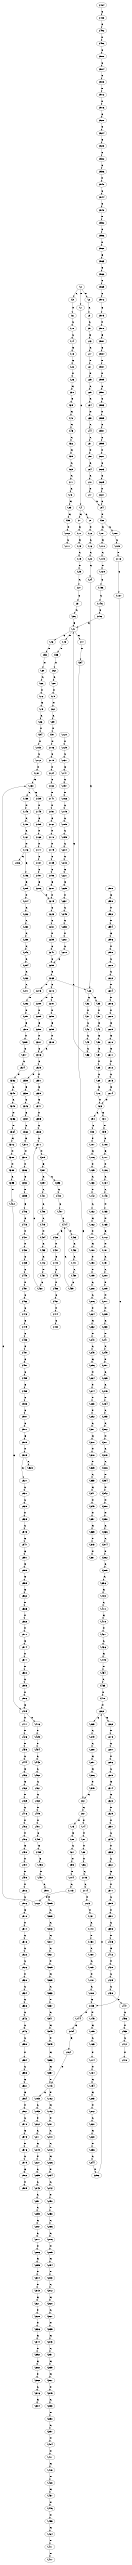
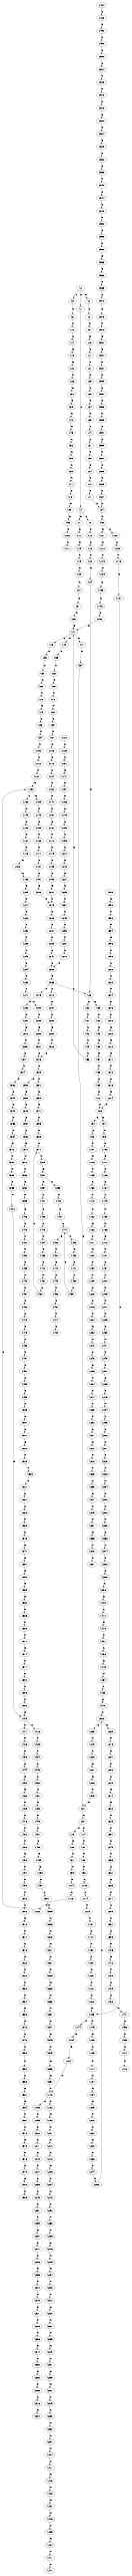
  strict digraph {
    S0
    S1
    S2
    S3
    S4
    S5
    S6
    S7
    S8
    S9
    S10
    S11
    S12
    S13
    S14
    S15
    S16
    S17
    S18
    S19
    S20
    S21
    S22
    S23
    S24
    S25
    S26
    S27
    S28
    S29
    S30
    S31
    S32
    S33
    S34
    S35
    S36
    S37
    S38
    S39
    S40
    S41
    S42
    S43
    S44
    S45
    S46
    S47
    S48
    S49
    S50
    S51
    S52
    S53
    S54
    S55
    S56
    S57
    S58
    S59
    S60
    S61
    S62
    S63
    S64
    S65
    S66
    S67
    S68
    S69
    S70
    S71
    S72
    S73
    S74
    S75
    S76
    S77
    S78
    S79
    S80
    S81
    S82
    S83
    S84
    S85
    S86
    S87
    S88
    S89
    S90
    S91
    S92
    S93
    S94
    S95
    S96
    S97
    S98
    S99
    S100
    S101
    S102
    S103
    S104
    S105
    S106
    S107
    S108
    S109
    S110
    S111
    S112
    S113
    S114
    S115
    S116
    S117
    S118
    S119
    S121
    S122
    S123
    S124
    S125
    S126
    S127
    S128
    S120
    S129
    S130
    S131
    S132
    S133
    S134
    S135
    S136
    S137
    S138
    S139
    S140
    S141
    S142
    S143
    S144
    S145
    S146
    S147
    S148
    S149
    S150
    S151
    S152
    S153
    S154
    S155
    S156
    S157
    S158
    S159
    S160
    S161
    S162
    S163
    S164
    S165
    S166
    S167
    S168
    S169
    S170
    S171
    S172
    S173
    S174
    S175
    S176
    S177
    S178
    S179
    S180
    S181
    S182
    S183
    S184
    S185
    S186
    S187
    S188
    S189
    S190
    S191
    S192
    S193
    S194
    S195
    S196
    S197
    S198
    S199
    S200
    S201
    S202
    S203
    S204
    S205
    S206
    S207
    S208
    S209
    S210
    S211
    S212
    S213
    S214
    S215
    S216
    S217
    S218
    S219
    S220
    S221
    S222
    S223
    S224
    S225
    S226
    S227
    S228
    S229
    S230
    S231
    S232
    S233
    S234
    S235
    S236
    S237
    S238
    S239
    S240
    S241
    S242
    S243
    S244
    S245
    S246
    S247
    S248
    S249
    S250
    S251
    S252
    S253
    S254
    S255
    S256
    S257
    S258
    S259
    S260
    S261
    S262
    S263
    S264
    S265
    S266
    S267
    S268
    S269
    S270
    S271
    S272
    S273
    S274
    S275
    S276
    S277
    S278
    S279
    S280
    S281
    S282
    S283
    S284
    S285
    S286
    S287
    S288
    S289
    S290
    S291
    S292
    S293
    S294
    S295
    S296
    S297
    S298
    S299
    S300
    S301
    S302
    S303
    S304
    S305
    S306
    S307
    S308
    S309
    S310
    S311
    S312
    S313
    S314
    S315
    S316
    S317
    S318
    S319
    S320
    S321
    S322
    S323
    S324
    S325
    S326
    S327
    S328
    S329
    S330
    S331
    S332
    S333
    S334
    S335
    S336
    S337
    S338
    S339
    S340
    S341
    S342
    S343
    S344
    S345
    S346
    S347
    S348
    S349
    S350
    S351
    S352
    S353
    S354
    S355
    S356
    S357
    S358
    S359
    S360
    S361
    S362
    S363
    S364
    S365
    S366
    S367
    S368
    S369
    S370
    S371
    S372
    S373
    S374
    S375
    S376
    S377
    S378
    S379
    S380
    S381
    S382
    S383
    S384
    S385
    S386
    S387
    S388
    S389
    S390
    S391
    S392
    S393
    S394
    S395
    S396
    S397
    S398
    S399
    S400
    S401
    S402
    S403
    S404
    S405
    S406
    S407
    S408
    S409
    S410
    S411
    S412
    S413
    S414
    S415
    S416
    S417
    S418
    S419
    S420
    S421
    S422
    S423
    S424
    S425
    S426
    S427
    S428
    S429
    S430
    S431
    S432
    S433
    S434
    S435
    S436
    S437
    S438
    S439
    S440
    S441
    S442
    S443
    S444
    S445
    S446
    S447
    S448
    S449
    S450
    S451
    S452
    S453
    S454
    S455
    S456
    S457
    S458
    S459
    S460
    S461
    S462
    S463
    S464
    S465
    S466
    S467
    S468
    S469
    S470
    S471
    S472
    S473
    S474
    S475
    S476
    S477
    S478
    S479
    S480
    S481
    S482
    S483
    S485
    S486
    S487
    S484
    S488
    S489
    S490
    S491
    S492
    S493
    S494
    S495
    S496
    S497
    S498
    S499
    S500
    S501
    S502
    S503
    S504
    S505
    S506
    S507
    S508
    S509
    S510
    S511
    S512
    S513
    S514
    S515
    S516
    S517
    S518
    S519
    S520
    S521
    S522
    S523
    S524
    S525
    S526
    S527
    S528
    S529
    S530
    S531
    S532
    S533
    S534
    S535
    S536
    S537
    S538
    S539
    S540
    S541
    S542
    S543
    S544
    S545
    S546
    S547
    S548
    S549
    S550
    S551
    S552
    S553
    S554
    S555
    S556
    S557
    S558
    S559
    S560
    S561
    S562
    S563
    S564
    S565
    S566
    S567
    S568
    S569
    S570
    S571
    S572
    S573
    S574
    S575
    S576
    S577
    S578
    S579
    S580
    S581
    S582
    S583
    S584
    S585
    S586
    S587
    S589
    S588
    S590
    S591
    S592
    S593
    S594
    S595
    S596
    S597
    S598
    S599
    S600
    S601
    S602
    S603
    S604
    S605
    S606
    S607
    S608
    S609
    S610
    S611
    S612
    S613
    S614
    S0 -> S1 [label=T]
    S0 -> S2 [label=A]
    S0 -> S3 [label=C]
    S1 -> S4 [label=C]
    S2 -> S5 [label=C]
    S3 -> S6 [label=A]
    S4 -> S7 [label=G]
    S4 -> S8 [label=C]
    S5 -> S9 [label=C]
    S6 -> S10 [label=C]
    S7 -> S11 [label=G]
    S8 -> S12 [label=T]
    S9 -> S13 [label=G]
    S10 -> S14 [label=C]
    S11 -> S15 [label=G]
    S12 -> S16 [label=C]
    S13 -> S17 [label=G]
    S14 -> S18 [label=G]
    S15 -> S19 [label=C]
    S16 -> S20 [label=C]
    S17 -> S21 [label=T]
    S18 -> S22 [label=G]
    S19 -> S23 [label=A]
    S20 -> S24 [label=G]
    S21 -> S25 [label=T]
    S22 -> S26 [label=T]
    S23 -> S27 [label=C]
    S24 -> S28 [label=G]
    S25 -> S29 [label=C]
    S26 -> S30 [label=G]
    S27 -> S31 [label=C]
    S28 -> S32 [label=C]
    S28 -> S33 [label=G]
    S29 -> S34 [label=G]
    S30 -> S35 [label=G]
    S31 -> S36 [label=C]
    S32 -> S37 [label=A]
    S33 -> S38 [label=T]
    S34 -> S39 [label=A]
    S35 -> S40 [label=G]
    S36 -> S41 [label=G]
    S37 -> S42 [label=C]
    S38 -> S43 [label=G]
    S39 -> S44 [label=C]
    S40 -> S45 [label=G]
    S41 -> S46 [label=C]
    S41 -> S47 [label=G]
    S41 -> S48 [label=A]
    S42 -> S49 [label=C]
    S43 -> S50 [label=G]
    S44 -> S51 [label=C]
    S45 -> S52 [label=C]
    S46 -> S53 [label=T]
    S47 -> S54 [label=T]
    S48 -> S55 [label=T]
    S49 -> S56 [label=C]
    S50 -> S57 [label=G]
    S51 -> S58 [label=T]
    S52 -> S59 [label=G]
    S53 -> S60 [label=A]
    S54 -> S61 [label=G]
    S55 -> S62 [label=T]
    S56 -> S41 [label=G]
    S57 -> S63 [label=A]
    S58 -> S64 [label=C]
    S59 -> S65 [label=C]
    S60 -> S66 [label=C]
    S61 -> S67 [label=G]
    S62 -> S68 [label=C]
    S63 -> S69 [label=C]
    S64 -> S70 [label=C]
    S65 -> S71 [label=C]
    S66 -> S72 [label=T]
    S67 -> S73 [label=T]
    S67 -> S74 [label=A]
    S68 -> S75 [label=T]
    S69 -> S76 [label=G]
    S70 -> S77 [label=T]
    S71 -> S78 [label=G]
    S72 -> S79 [label=G]
    S73 -> S80 [label=G]
    S74 -> S81 [label=A]
    S75 -> S82 [label=A]
    S76 -> S83 [label=A]
    S77 -> S84 [label=C]
    S78 -> S85 [label=G]
    S79 -> S86 [label=C]
    S80 -> S87 [label=C]
    S81 -> S88 [label=A]
    S82 -> S89 [label=C]
    S83 -> S90 [label=C]
    S83 -> S91 [label=G]
    S84 -> S92 [label=T]
    S85 -> S93 [label=G]
    S86 -> S94 [label=A]
    S87 -> S95 [label=A]
    S88 -> S96 [label=A]
    S89 -> S97 [label=A]
    S90 -> S98 [label=G]
    S91 -> S99 [label=A]
    S92 -> S100 [label=C]
    S92 -> S101 [label=G]
    S93 -> S102 [label=T]
    S94 -> S103 [label=A]
    S95 -> S104 [label=A]
    S96 -> S105 [label=C]
    S97 -> S106 [label=A]
    S98 -> S107 [label=T]
    S99 -> S108 [label=C]
    S100 -> S109 [label=C]
    S101 -> S110 [label=G]
    S102 -> S111 [label=C]
    S103 -> S112 [label=C]
    S104 -> S113 [label=C]
    S105 -> S114 [label=C]
    S106 -> S115 [label=C]
    S107 -> S116 [label=G]
    S108 -> S117 [label=G]
    S109 -> S118 [label=T]
    S110 -> S119 [label=C]
    S112 -> S121 [label=T]
    S113 -> S122 [label=T]
    S114 -> S123 [label=T]
    S115 -> S124 [label=T]
    S116 -> S125 [label=T]
    S117 -> S126 [label=T]
    S118 -> S127 [label=C]
    S119 -> S128 [label=A]
    S121 -> S130 [label=G]
    S122 -> S130 [label=G]
    S123 -> S131 [label=T]
    S124 -> S132 [label=G]
    S125 -> S133 [label=C]
    S126 -> S134 [label=C]
    S127 -> S135 [label=G]
    S128 -> S136 [label=C]
    S120 -> S129 [label=A]
    S129 -> S137 [label=C]
    S130 -> S138 [label=C]
    S130 -> S139 [label=G]
    S131 -> S140 [label=C]
    S132 -> S141 [label=A]
    S133 -> S142 [label=T]
    S134 -> S143 [label=C]
    S135 -> S144 [label=T]
    S135 -> S145 [label=A]
    S136 -> S146 [label=C]
    S137 -> S147 [label=G]
    S138 -> S148 [label=A]
    S139 -> S149 [label=A]
    S140 -> S150 [label=T]
    S141 -> S151 [label=A]
    S142 -> S152 [label=C]
    S143 -> S153 [label=A]
    S144 -> S154 [label=G]
    S145 -> S155 [label=G]
    S146 -> S156 [label=C]
    S147 -> S157 [label=C]
    S148 -> S158 [label=G]
    S149 -> S159 [label=G]
    S150 -> S160 [label=C]
    S151 -> S161 [label=G]
    S152 -> S162 [label=G]
    S153 -> S163 [label=A]
    S154 -> S164 [label=G]
    S155 -> S165 [label=C]
    S156 -> S41 [label=G]
    S157 -> S166 [label=A]
    S158 -> S167 [label=C]
    S159 -> S168 [label=T]
    S160 -> S169 [label=C]
    S161 -> S170 [label=T]
    S162 -> S171 [label=T]
    S163 -> S172 [label=G]
    S164 -> S173 [label=T]
    S165 -> S174 [label=T]
    S166 -> S175 [label=C]
    S167 -> S176 [label=A]
    S168 -> S177 [label=A]
    S169 -> S178 [label=T]
    S170 -> S179 [label=A]
    S171 -> S180 [label=G]
    S172 -> S181 [label=A]
    S173 -> S182 [label=T]
    S173 -> S183 [label=C]
    S174 -> S184 [label=A]
    S175 -> S185 [label=C]
    S176 -> S186 [label=G]
    S177 -> S187 [label=G]
    S178 -> S188 [label=C]
    S179 -> S189 [label=G]
    S180 -> S190 [label=T]
    S181 -> S191 [label=C]
    S182 -> S192 [label=G]
    S183 -> S193 [label=C]
    S184 -> S194 [label=G]
    S185 -> S195 [label=C]
-   S176 -> S196 [label=G]
+   S186 -> S196 [label=G]
    S187 -> S197 [label=G]
    S188 -> S135 [label=G]
    S189 -> S198 [label=G]
    S190 -> S199 [label=T]
    S191 -> S200 [label=C]
    S192 -> S201 [label=T]
    S193 -> S202 [label=T]
    S194 -> S203 [label=G]
    S195 -> S204 [label=C]
    S196 -> S205 [label=G]
    S197 -> S206 [label=G]
    S198 -> S207 [label=G]
    S199 -> S208 [label=C]
    S200 -> S209 [label=T]
    S201 -> S210 [label=C]
    S202 -> S211 [label=C]
    S203 -> S212 [label=A]
    S204 -> S213 [label=C]
    S205 -> S214 [label=T]
    S206 -> S215 [label=T]
    S207 -> S215 [label=T]
    S208 -> S216 [label=C]
    S209 -> S217 [label=A]
    S210 -> S218 [label=C]
    S211 -> S219 [label=G]
    S212 -> S220 [label=C]
    S213 -> S221 [label=G]
    S214 -> S222 [label=G]
    S215 -> S223 [label=C]
    S216 -> S224 [label=T]
    S217 -> S225 [label=A]
    S218 -> S226 [label=G]
    S219 -> S227 [label=A]
    S220 -> S228 [label=G]
    S221 -> S229 [label=G]
    S222 -> S230 [label=C]
    S223 -> S231 [label=C]
    S224 -> S232 [label=G]
    S225 -> S233 [label=G]
    S226 -> S234 [label=T]
    S227 -> S235 [label=C]
    S228 -> S236 [label=A]
    S229 -> S237 [label=T]
    S230 -> S238 [label=G]
    S231 -> S239 [label=T]
    S232 -> S240 [label=A]
    S233 -> S241 [label=A]
    S234 -> S242 [label=C]
    S235 -> S243 [label=C]
    S236 -> S244 [label=C]
    S237 -> S245 [label=C]
    S238 -> S246 [label=G]
    S239 -> S247 [label=C]
    S240 -> S248 [label=C]
    S241 -> S249 [label=G]
    S242 -> S250 [label=T]
    S243 -> S251 [label=C]
    S244 -> S252 [label=A]
    S245 -> S253 [label=C]
    S246 -> S254 [label=C]
    S247 -> S255 [label=C]
    S248 -> S256 [label=G]
    S249 -> S257 [label=T]
    S250 -> S258 [label=T]
    S251 -> S259 [label=C]
    S252 -> S260 [label=A]
    S253 -> S261 [label=T]
    S254 -> S262 [label=G]
    S255 -> S263 [label=G]
    S256 -> S264 [label=A]
    S257 -> S265 [label=C]
    S258 -> S266 [label=C]
    S259 -> S267 [label=G]
    S260 -> S268 [label=G]
    S260 -> S269 [label=C]
    S261 -> S270 [label=C]
    S262 -> S271 [label=C]
    S263 -> S28 [label=G]
    S263 -> S272 [label=C]
    S263 -> S273 [label=T]
    S264 -> S274 [label=T]
    S265 -> S275 [label=C]
    S266 -> S276 [label=C]
    S267 -> S277 [label=C]
    S268 -> S278 [label=A]
    S269 -> S279 [label=C]
    S270 -> S255 [label=C]
-   S272 -> S280 [label=A]
+   S271 -> S280 [label=A]
    S272 -> S281 [label=A]
    S273 -> S282 [label=A]
    S274 -> S283 [label=T]
    S275 -> S284 [label=A]
    S276 -> S285 [label=A]
    S277 -> S286 [label=A]
    S278 -> S287 [label=C]
    S279 -> S288 [label=C]
    S280 -> S289 [label=T]
    S281 -> S290 [label=T]
    S282 -> S291 [label=T]
    S283 -> S292 [label=T]
    S284 -> S293 [label=C]
    S285 -> S294 [label=G]
    S286 -> S295 [label=G]
    S287 -> S296 [label=T]
    S288 -> S297 [label=G]
    S289 -> S298 [label=G]
    S290 -> S299 [label=G]
    S291 -> S300 [label=G]
    S292 -> S301 [label=C]
    S293 -> S302 [label=G]
    S294 -> S303 [label=T]
    S295 -> S304 [label=A]
    S296 -> S305 [label=C]
    S297 -> S306 [label=G]
    S298 -> S307 [label=A]
    S299 -> S308 [label=A]
    S300 -> S309 [label=A]
    S301 -> S310 [label=G]
    S302 -> S311 [label=A]
    S303 -> S312 [label=C]
    S304 -> S313 [label=A]
    S305 -> S314 [label=G]
    S306 -> S315 [label=T]
    S307 -> S316 [label=C]
    S308 -> S316 [label=C]
    S309 -> S317 [label=C]
    S310 -> S318 [label=A]
    S311 -> S319 [label=C]
    S312 -> S320 [label=G]
    S313 -> S321 [label=G]
    S314 -> S322 [label=G]
    S315 -> S61 [label=G]
    S316 -> S323 [label=C]
    S317 -> S324 [label=C]
    S318 -> S325 [label=T]
    S319 -> S326 [label=G]
    S320 -> S327 [label=C]
    S321 -> S328 [label=T]
    S322 -> S329 [label=A]
    S323 -> S330 [label=T]
    S323 -> S331 [label=A]
    S324 -> S332 [label=T]
    S325 -> S333 [label=C]
    S326 -> S334 [label=A]
    S327 -> S335 [label=A]
    S328 -> S336 [label=A]
    S329 -> S337 [label=A]
    S330 -> S338 [label=G]
    S331 -> S339 [label=G]
    S332 -> S340 [label=C]
    S333 -> S341 [label=G]
    S334 -> S342 [label=A]
    S335 -> S343 [label=G]
    S336 -> S344 [label=G]
    S337 -> S345 [label=C]
    S338 -> S346 [label=C]
    S339 -> S347 [label=G]
    S340 -> S348 [label=C]
    S341 -> S349 [label=A]
    S342 -> S350 [label=A]
    S343 -> S351 [label=C]
    S344 -> S352 [label=A]
    S345 -> S353 [label=T]
    S346 -> S354 [label=G]
    S347 -> S355 [label=A]
    S348 -> S356 [label=A]
    S349 -> S357 [label=A]
    S350 -> S358 [label=A]
    S351 -> S359 [label=G]
    S352 -> S360 [label=G]
    S353 -> S361 [label=C]
    S354 -> S362 [label=C]
    S355 -> S363 [label=C]
    S356 -> S364 [label=A]
    S357 -> S365 [label=G]
    S358 -> S366 [label=G]
    S359 -> S367 [label=G]
    S360 -> S368 [label=T]
    S361 -> S369 [label=G]
    S362 -> S370 [label=G]
    S363 -> S371 [label=C]
    S364 -> S372 [label=G]
    S365 -> S373 [label=T]
    S366 -> S374 [label=G]
    S367 -> S375 [label=T]
    S368 -> S376 [label=C]
    S369 -> S377 [label=A]
    S370 -> S378 [label=A]
    S371 -> S379 [label=A]
    S372 -> S380 [label=A]
    S373 -> S381 [label=A]
    S374 -> S382 [label=T]
    S375 -> S383 [label=C]
    S376 -> S384 [label=G]
    S377 -> S385 [label=C]
    S378 -> S386 [label=A]
    S379 -> S387 [label=G]
    S380 -> S388 [label=A]
    S382 -> S389 [label=C]
    S383 -> S390 [label=A]
    S385 -> S391 [label=T]
    S386 -> S392 [label=G]
    S387 -> S393 [label=C]
    S387 -> S394 [label=G]
    S388 -> S395 [label=C]
    S389 -> S396 [label=C]
    S390 -> S397 [label=C]
    S391 -> S398 [label=C]
    S392 -> S399 [label=A]
    S393 -> S400 [label=C]
    S394 -> S401 [label=C]
    S395 -> S402 [label=A]
    S396 -> S403 [label=G]
    S397 -> S404 [label=A]
    S398 -> S405 [label=A]
    S399 -> S406 [label=G]
    S400 -> S407 [label=C]
    S401 -> S408 [label=C]
    S402 -> S409 [label=G]
    S403 -> S410 [label=C]
    S404 -> S411 [label=A]
    S405 -> S412 [label=G]
    S406 -> S413 [label=G]
    S407 -> S414 [label=C]
    S408 -> S415 [label=C]
    S409 -> S416 [label=T]
    S409 -> S417 [label=A]
    S410 -> S418 [label=G]
    S411 -> S419 [label=G]
    S412 -> S420 [label=A]
    S413 -> S421 [label=A]
    S414 -> S422 [label=G]
    S414 -> S423 [label=A]
    S415 -> S424 [label=A]
    S416 -> S425 [label=T]
    S417 -> S426 [label=A]
    S418 -> S427 [label=A]
    S419 -> S428 [label=A]
    S420 -> S429 [label=C]
    S421 -> S430 [label=A]
    S422 -> S431 [label=A]
    S423 -> S432 [label=G]
    S424 -> S433 [label=G]
    S425 -> S434 [label=T]
    S426 -> S435 [label=A]
    S427 -> S436 [label=C]
    S428 -> S437 [label=G]
    S429 -> S438 [label=C]
    S430 -> S439 [label=C]
    S431 -> S440 [label=G]
    S432 -> S441 [label=C]
    S433 -> S442 [label=G]
    S434 -> S443 [label=C]
    S435 -> S444 [label=C]
    S436 -> S445 [label=G]
    S437 -> S446 [label=A]
    S438 -> S447 [label=T]
    S439 -> S448 [label=C]
    S440 -> S449 [label=G]
    S441 -> S450 [label=C]
    S442 -> S451 [label=A]
    S443 -> S452 [label=C]
    S444 -> S453 [label=G]
    S445 -> S454 [label=A]
    S446 -> S455 [label=A]
    S447 -> S456 [label=C]
    S448 -> S457 [label=T]
    S449 -> S458 [label=A]
    S450 -> S459 [label=C]
    S451 -> S460 [label=C]
    S452 -> S461 [label=C]
    S453 -> S462 [label=G]
    S454 -> S463 [label=C]
    S455 -> S464 [label=G]
    S456 -> S465 [label=T]
    S457 -> S466 [label=C]
    S458 -> S467 [label=C]
    S459 -> S414 [label=C]
    S460 -> S371 [label=C]
    S461 -> S468 [label=C]
    S462 -> S469 [label=A]
    S463 -> S470 [label=A]
    S464 -> S471 [label=T]
    S465 -> S472 [label=C]
    S466 -> S473 [label=C]
    S467 -> S474 [label=A]
    S468 -> S475 [label=T]
    S469 -> S476 [label=C]
    S470 -> S260 [label=A]
    S471 -> S477 [label=A]
    S472 -> S478 [label=T]
    S473 -> S479 [label=G]
    S474 -> S480 [label=C]
    S475 -> S481 [label=T]
    S476 -> S482 [label=T]
    S479 -> S483 [label=C]
    S481 -> S485 [label=C]
    S482 -> S486 [label=A]
    S483 -> S487 [label=G]
    S485 -> S489 [label=G]
    S486 -> S490 [label=G]
    S487 -> S491 [label=G]
    S484 -> S488 [label=C]
    S488 -> S492 [label=G]
    S489 -> S493 [label=G]
    S490 -> S494 [label=A]
    S491 -> S495 [label=C]
    S492 -> S496 [label=A]
    S493 -> S497 [label=A]
    S494 -> S498 [label=T]
    S495 -> S499 [label=G]
    S496 -> S500 [label=C]
    S497 -> S501 [label=C]
    S498 -> S502 [label=A]
    S499 -> S503 [label=G]
    S500 -> S504 [label=C]
    S501 -> S505 [label=A]
    S502 -> S506 [label=C]
    S503 -> S507 [label=C]
    S504 -> S508 [label=C]
    S505 -> S509 [label=C]
    S506 -> S510 [label=G]
    S507 -> S511 [label=C]
    S508 -> S512 [label=T]
    S509 -> S513 [label=C]
    S510 -> S514 [label=A]
    S511 -> S515 [label=G]
    S512 -> S516 [label=T]
    S513 -> S517 [label=G]
    S514 -> S518 [label=C]
    S515 -> S519 [label=T]
    S516 -> S520 [label=G]
    S517 -> S521 [label=C]
    S518 -> S522 [label=C]
    S519 -> S523 [label=C]
    S520 -> S524 [label=C]
    S521 -> S525 [label=T]
    S522 -> S526 [label=C]
-   S519 -> S527 [label=G]
+   S523 -> S527 [label=G]
    S524 -> S528 [label=G]
    S525 -> S529 [label=G]
    S526 -> S530 [label=T]
    S527 -> S531 [label=C]
    S528 -> S532 [label=G]
    S529 -> S533 [label=C]
    S530 -> S534 [label=C]
    S531 -> S535 [label=C]
    S532 -> S536 [label=C]
    S533 -> S537 [label=T]
    S534 -> S538 [label=C]
    S535 -> S539 [label=T]
    S536 -> S540 [label=A]
    S537 -> S541 [label=C]
    S538 -> S542 [label=C]
    S539 -> S543 [label=C]
    S540 -> S544 [label=C]
    S541 -> S545 [label=G]
    S542 -> S546 [label=C]
    S543 -> S547 [label=G]
    S544 -> S548 [label=C]
    S545 -> S549 [label=T]
    S546 -> S550 [label=C]
    S547 -> S551 [label=G]
    S548 -> S552 [label=T]
    S549 -> S553 [label=G]
    S550 -> S554 [label=T]
    S551 -> S555 [label=G]
    S552 -> S556 [label=C]
    S553 -> S557 [label=G]
    S554 -> S558 [label=C]
    S555 -> S559 [label=G]
    S556 -> S560 [label=T]
    S557 -> S173 [label=T]
    S558 -> S561 [label=G]
    S559 -> S562 [label=G]
    S560 -> S563 [label=G]
    S561 -> S564 [label=G]
    S562 -> S565 [label=A]
    S563 -> S566 [label=G]
    S564 -> S567 [label=A]
    S565 -> S568 [label=A]
    S566 -> S569 [label=G]
    S567 -> S570 [label=C]
    S568 -> S571 [label=A]
    S569 -> S572 [label=G]
    S570 -> S573 [label=G]
    S571 -> S574 [label=G]
    S572 -> S575 [label=G]
    S573 -> S576 [label=T]
    S574 -> S577 [label=A]
    S575 -> S578 [label=T]
    S576 -> S579 [label=C]
    S577 -> S580 [label=A]
    S578 -> S581 [label=G]
    S579 -> S582 [label=G]
    S580 -> S583 [label=C]
    S581 -> S584 [label=G]
    S582 -> S585 [label=A]
    S583 -> S586 [label=A]
    S584 -> S587 [label=T]
    S586 -> S409 [label=G]
    S587 -> S589 [label=T]
    S589 -> S591 [label=C]
    S588 -> S590 [label=G]
    S590 -> S592 [label=A]
    S591 -> S593 [label=C]
    S592 -> S594 [label=A]
    S593 -> S595 [label=A]
    S594 -> S596 [label=G]
    S595 -> S597 [label=C]
    S596 -> S598 [label=A]
    S597 -> S599 [label=C]
    S598 -> S600 [label=C]
    S599 -> S601 [label=T]
    S600 -> S602 [label=C]
    S601 -> S603 [label=C]
    S602 -> S604 [label=A]
    S603 -> S605 [label=C]
    S604 -> S606 [label=T]
    S605 -> S607 [label=T]
    S606 -> S608 [label=T]
    S607 -> S84 [label=C]
    S608 -> S609 [label=G]
    S609 -> S610 [label=G]
    S610 -> S611 [label=G]
    S611 -> S612 [label=A]
    S612 -> S613 [label=C]
    S613 -> S614 [label=G]
    S614 -> S83 [label=A]
  }
